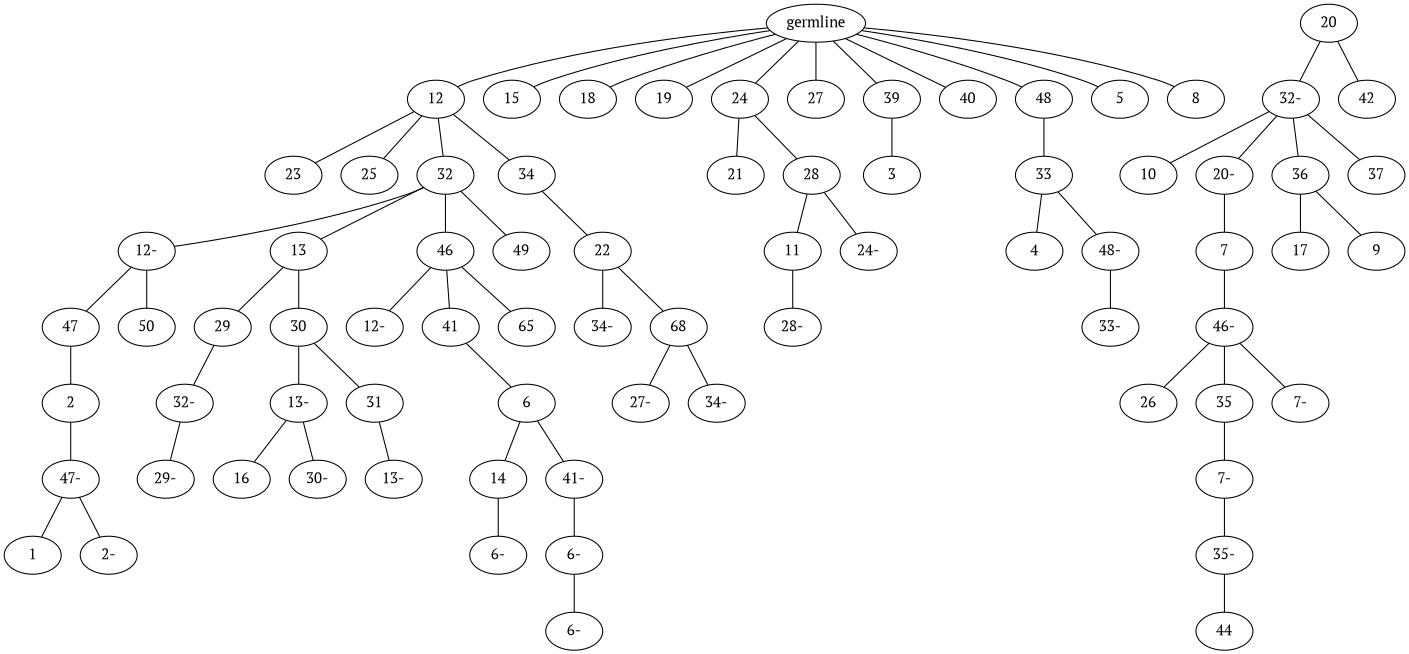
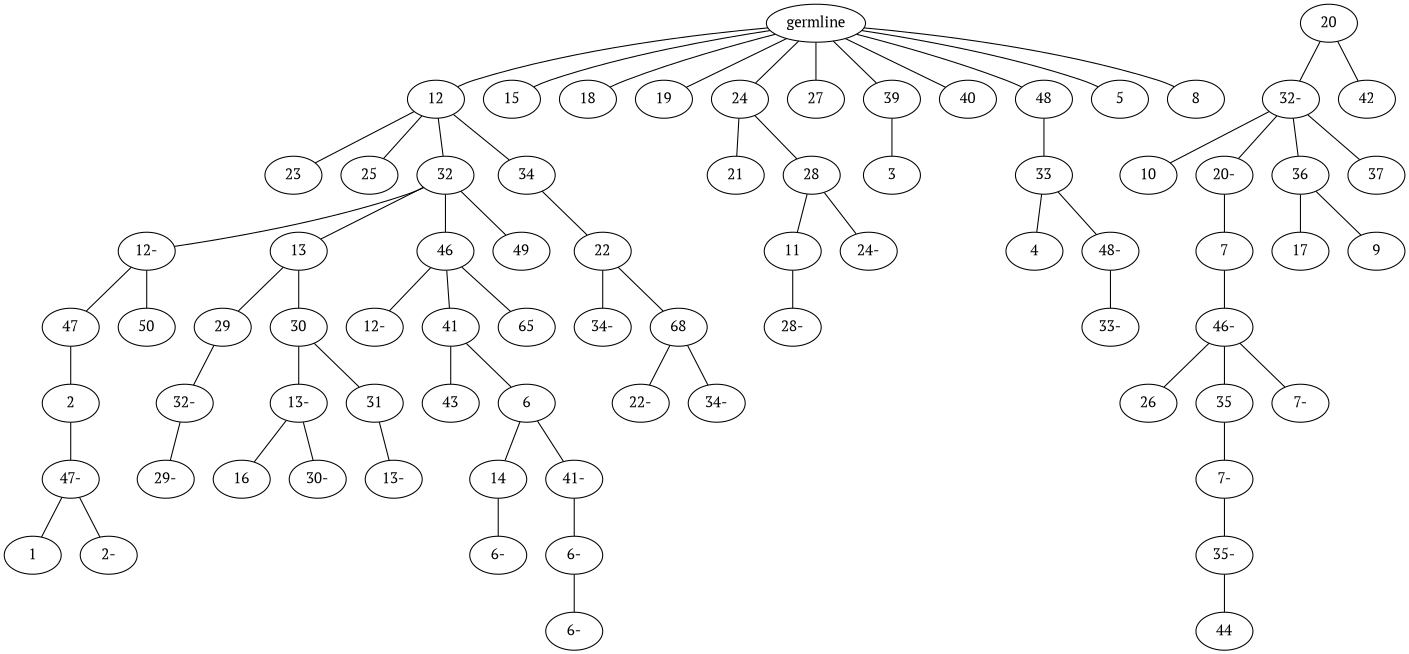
  graph {
    fontname="PT Serif"
    node [fontname="PT Serif"]
    edge [fontname="PT Serif"]
    n1 [label=germline]
    n2 [label=12]
    n3 [label=15]
    n4 [label=18]
    n5 [label=19]
    n6 [label=24]
    n7 [label=27]
    n8 [label=39]
    n9 [label=40]
    n10 [label=48]
    n11 [label=5]
    n12 [label=8]
    n13 [label=23]
    n14 [label=25]
    n15 [label=32]
    n16 [label=34]
    n17 [label=21]
    n18 [label=28]
    n19 [label=3]
    n20 [label=33]
    n21 [label="12-"]
    n22 [label=13]
    n23 [label=46]
    n24 [label=49]
    n25 [label=22]
    n26 [label=47]
    n27 [label=50]
    n28 [label=29]
    n29 [label=30]
    n30 [label="12-"]
    n31 [label=41]
    n32 [label=65]
    n33 [label=2]
    n34 [label="47-"]
    n35 [label=1]
    n36 [label="2-"]
    n37 [label="32-"]
    n38 [label="13-"]
    n39 [label=31]
    n40 [label="29-"]
    n41 [label=16]
    n42 [label="30-"]
    n43 [label="13-"]
    n44 [label=20]
    n45 [label="32-"]
    n46 [label=42]
+   n47 [label=43]
    n48 [label=6]
    n49 [label=10]
    n50 [label="20-"]
    n51 [label=36]
    n52 [label=37]
    n53 [label=7]
    n54 [label=17]
    n55 [label=9]
    n56 [label="46-"]
    n57 [label=26]
    n58 [label=35]
    n59 [label="7-"]
    n60 [label="7-"]
    n61 [label="35-"]
    n62 [label=44]
    n63 [label=14]
    n64 [label="41-"]
    n65 [label="6-"]
    n66 [label="6-"]
    n67 [label="6-"]
    n68 [label="34-"]
    n69 [label=68]
-   n70 [label="27-"]
+   n70 [label="22-"]
    n71 [label="34-"]
    n72 [label=11]
    n73 [label="24-"]
    n74 [label="28-"]
    n75 [label=4]
    n76 [label="48-"]
    n77 [label="33-"]
    n1 -- n2
    n1 -- n3
    n1 -- n4
    n1 -- n5
    n1 -- n6
    n1 -- n7
    n1 -- n8
    n1 -- n9
    n1 -- n10
    n1 -- n11
    n1 -- n12
    n2 -- n13
    n2 -- n14
    n2 -- n15
    n2 -- n16
    n6 -- n17
    n6 -- n18
    n8 -- n19
    n10 -- n20
    n15 -- n21
    n15 -- n22
    n15 -- n23
    n15 -- n24
    n16 -- n25
    n18 -- n72
    n18 -- n73
    n20 -- n75
    n20 -- n76
    n21 -- n26
    n21 -- n27
    n22 -- n28
    n22 -- n29
    n23 -- n30
    n23 -- n31
    n23 -- n32
    n25 -- n68
    n25 -- n69
    n26 -- n33
    n28 -- n37
    n29 -- n38
    n29 -- n39
+   n31 -- n47
    n31 -- n48
    n33 -- n34
    n34 -- n35
    n34 -- n36
    n37 -- n40
    n38 -- n41
    n38 -- n42
    n39 -- n43
    n44 -- n45
    n44 -- n46
    n45 -- n49
    n45 -- n50
    n45 -- n51
    n45 -- n52
    n48 -- n63
    n48 -- n64
    n50 -- n53
    n51 -- n54
    n51 -- n55
    n53 -- n56
    n56 -- n57
    n56 -- n58
    n56 -- n59
    n58 -- n60
    n60 -- n61
    n61 -- n62
    n63 -- n65
    n64 -- n66
    n66 -- n67
    n69 -- n70
    n69 -- n71
    n72 -- n74
    n76 -- n77
  }
